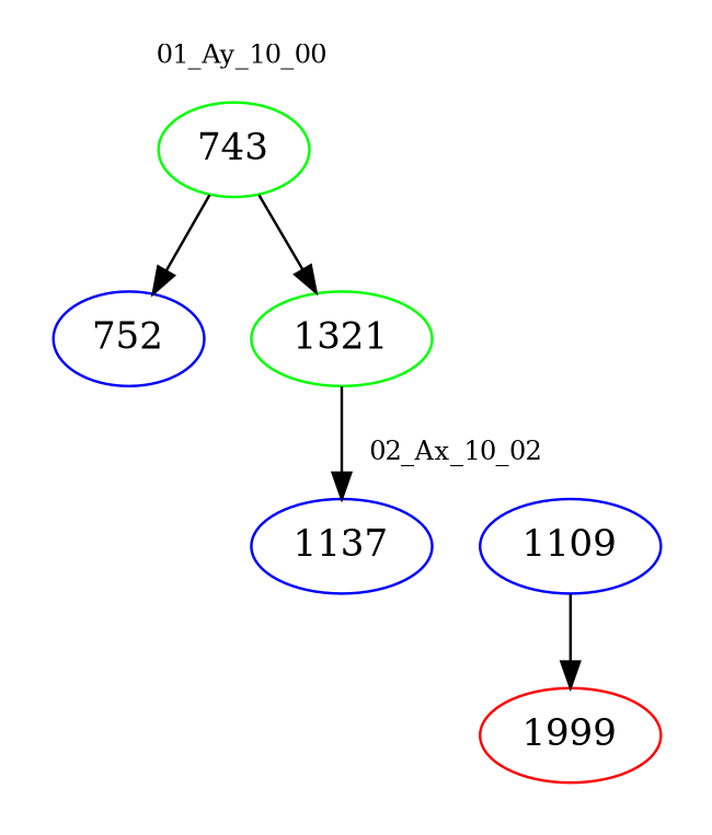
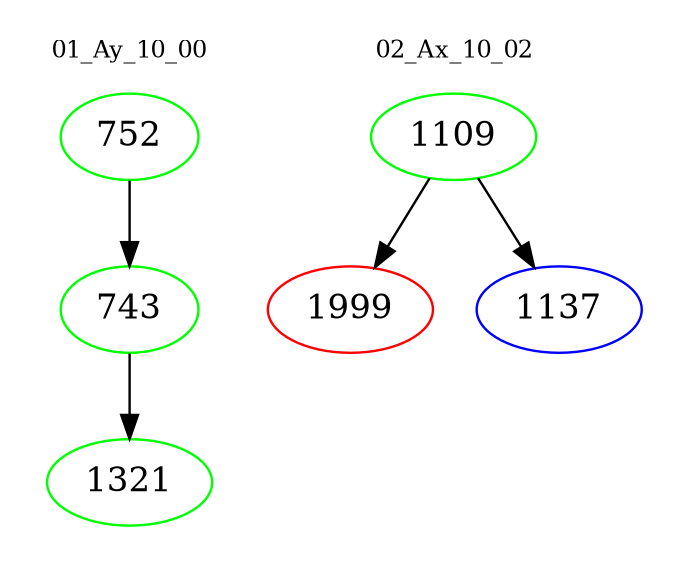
  digraph {
    node [color=green]
    edge [color=black]
    n1 [label=743]
-   n2 [color=blue label=752]
+   n2 [label=752]
    n3 [label=1321]
-   n4 [color=blue label=1109]
+   n4 [label=1109]
    n5 [color=red label=1999]
    n6 [color=blue label=1137]
    subgraph cluster_1 {
      color=white
      fontsize=10
      label="01_Ay_10_00"
      n1
      n2
      n3
    }
    subgraph cluster_2 {
      color=white
      fontsize=10
      label="02_Ax_10_02"
      n4
      n5
      n6
    }
-   n1 -> n2
+   n2 -> n1
    n1 -> n3
    n4 -> n5
-   n3 -> n6
+   n4 -> n6
  }
